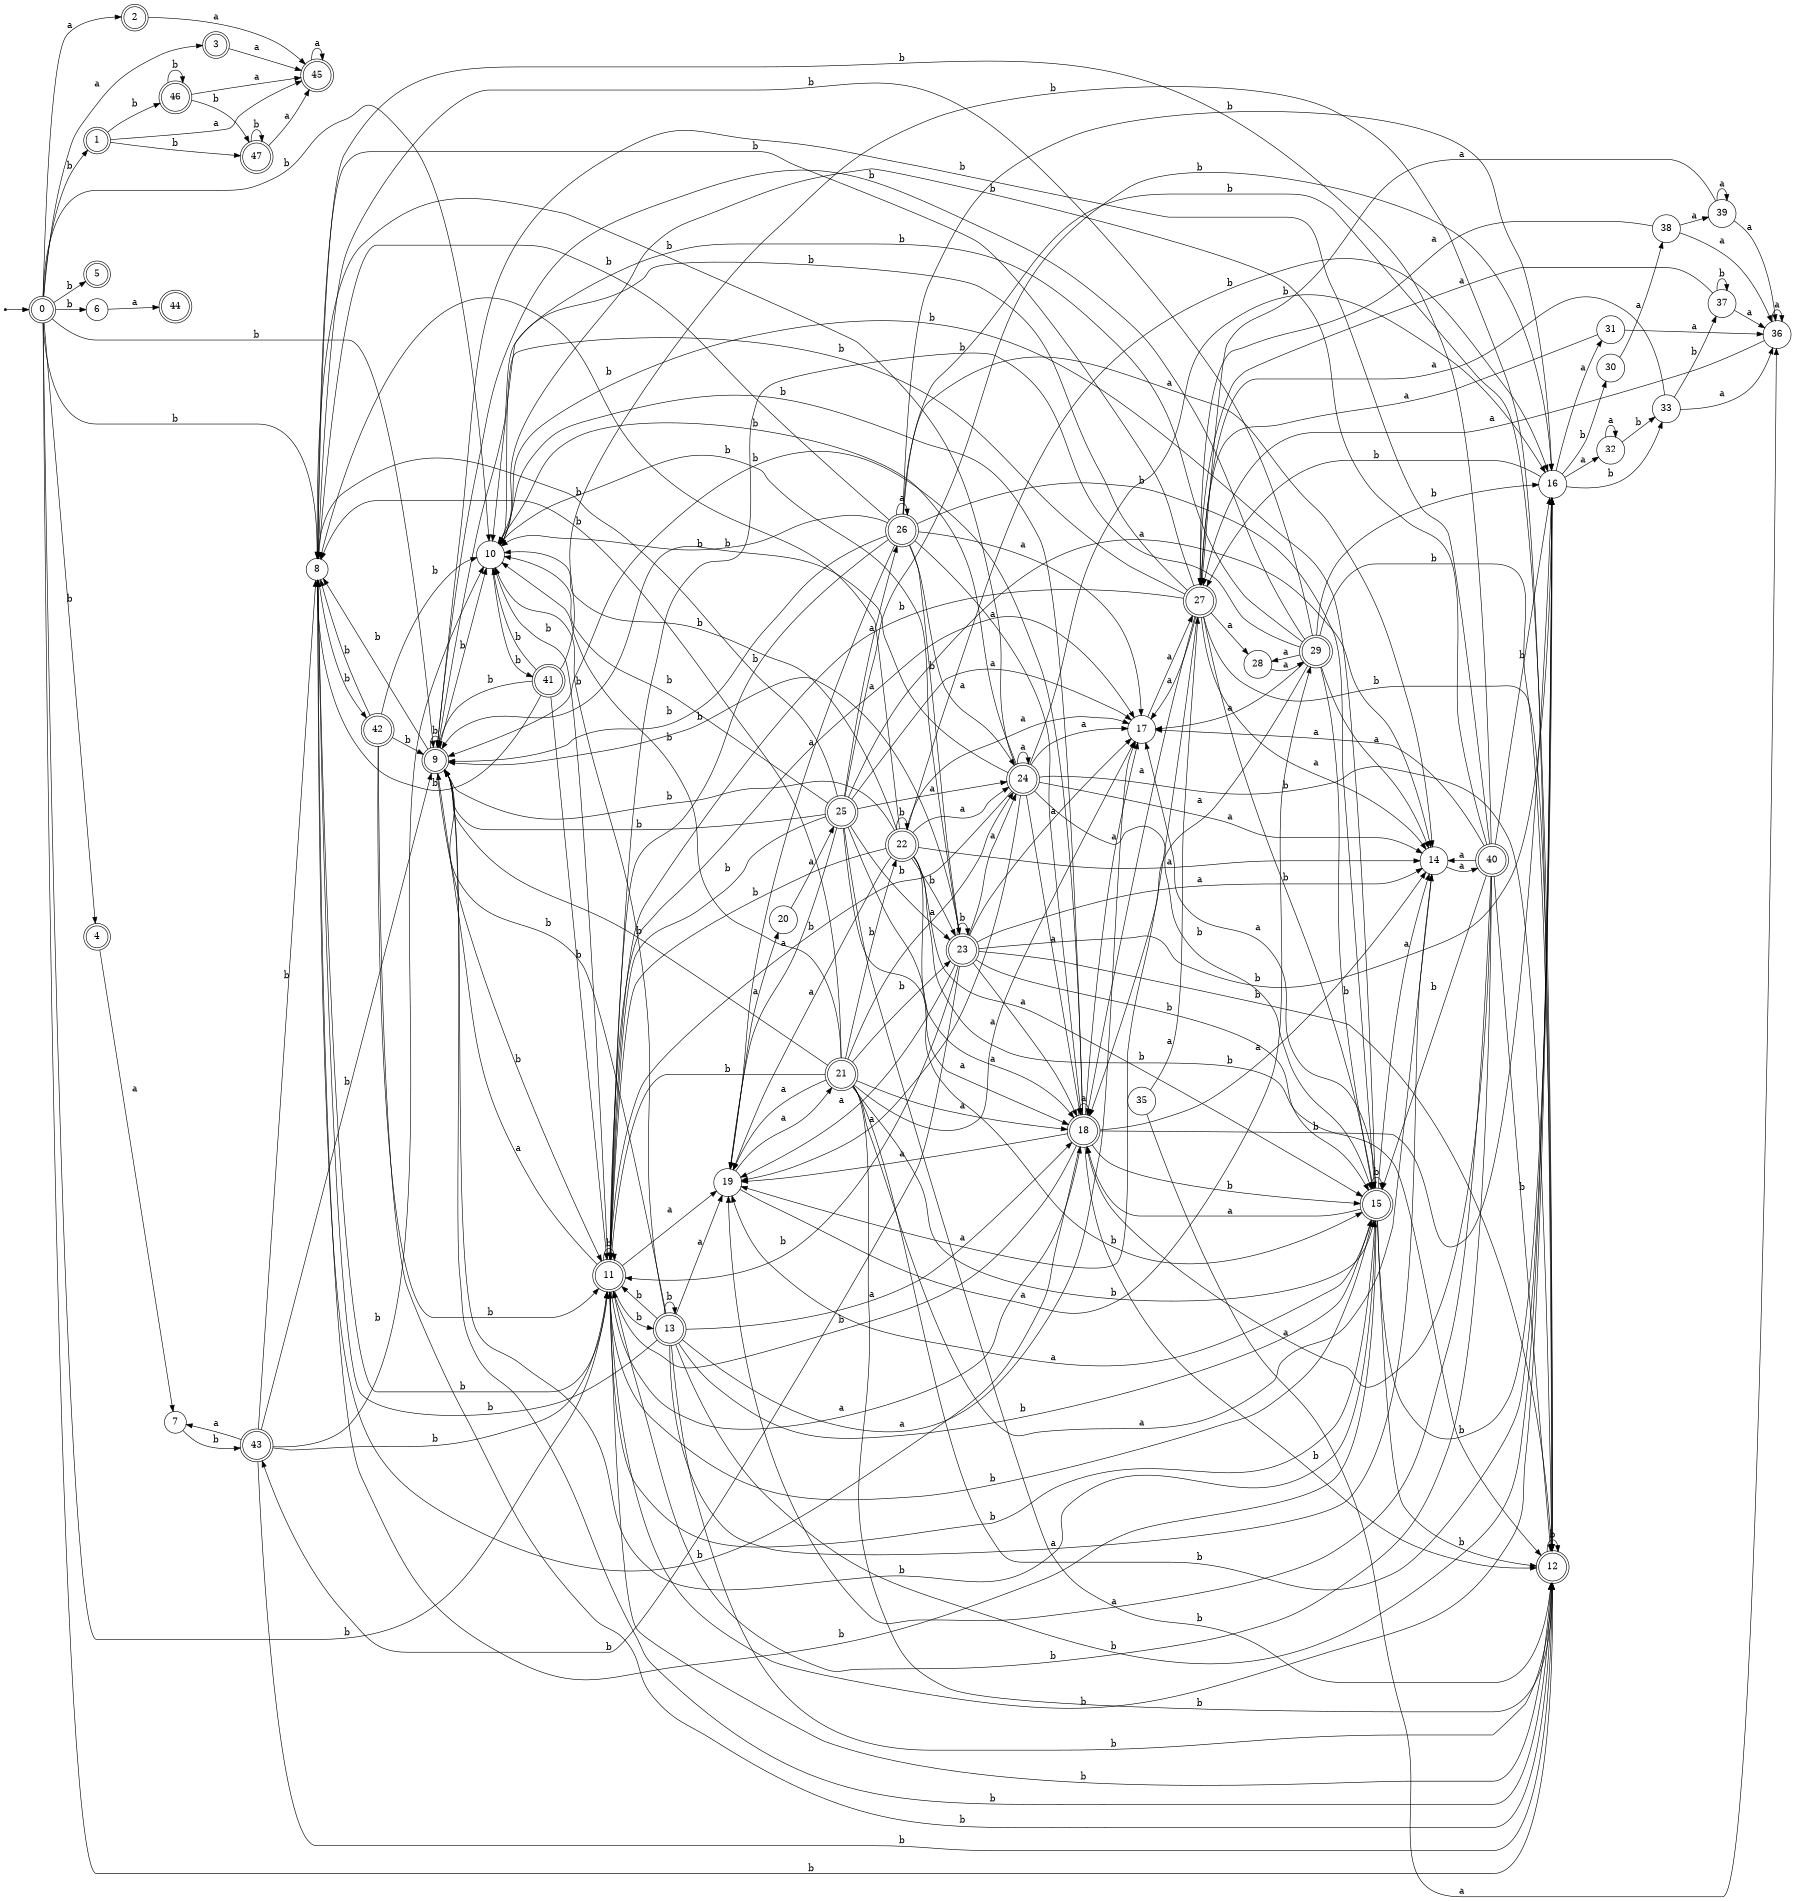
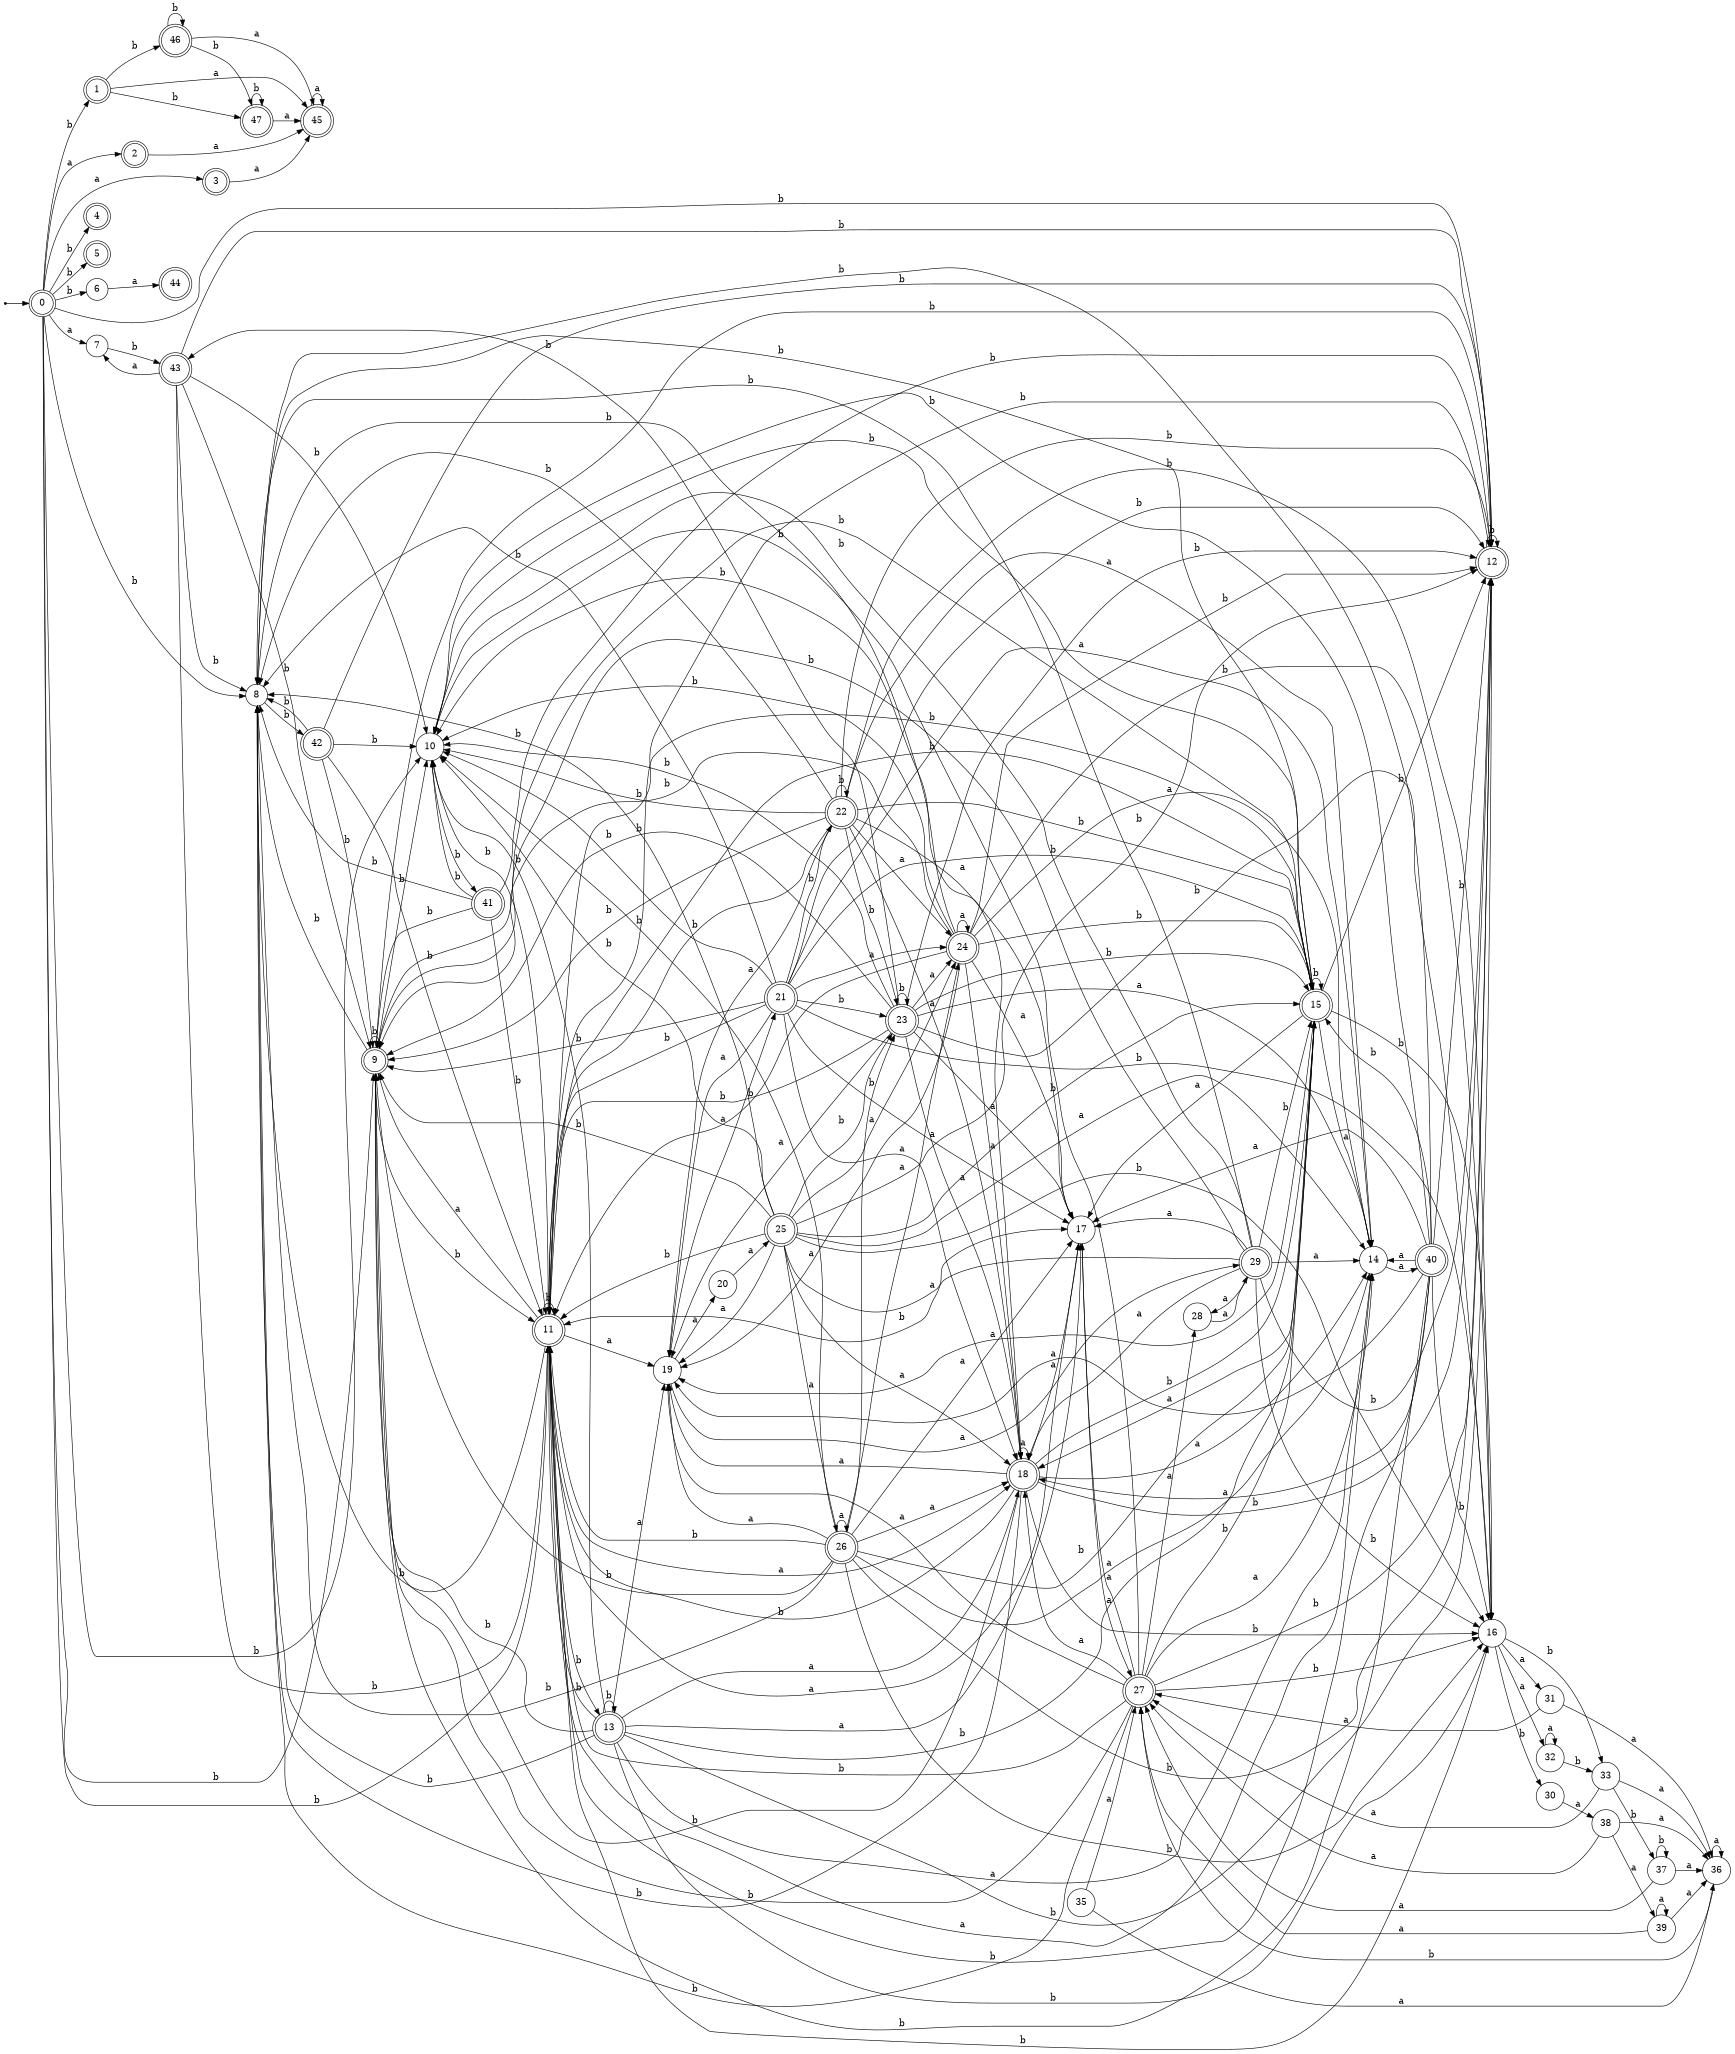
  digraph {
    rankdir=LR
    node [shape=doublecircle]
    dummy0 [shape=point]
    0
    1
    2
    3
    4
    5
    6 [shape=circle]
    7 [shape=circle]
    8 [shape=circle]
    9
    10 [shape=circle]
    11
    12
    45
    46
    47
    44
    43
    42
    41
    13
    14 [shape=circle]
    15
    16 [shape=circle]
    17 [shape=circle]
    18
    19 [shape=circle]
    40
    30 [shape=circle]
    31 [shape=circle]
    32 [shape=circle]
    33 [shape=circle]
    27
    20 [shape=circle]
    21
    29
    38 [shape=circle]
    36 [shape=circle]
    37 [shape=circle]
    28 [shape=circle]
    25
    22
    23
    24
    26
    39 [shape=circle]
    35 [shape=circle]
    dummy0 -> 0
    0 -> 1 [label=b]
    0 -> 2 [label=a]
    0 -> 3 [label=a]
    0 -> 4 [label=b]
    0 -> 5 [label=b]
    0 -> 6 [label=b]
-   4 -> 7 [label=a]
+   0 -> 7 [label=a]
    0 -> 8 [label=b]
    0 -> 9 [label=b]
    0 -> 10 [label=b]
    0 -> 11 [label=b]
    0 -> 12 [label=b]
    1 -> 45 [label=a]
    1 -> 46 [label=b]
    1 -> 47 [label=b]
    2 -> 45 [label=a]
    3 -> 45 [label=a]
    6 -> 44 [label=a]
    7 -> 43 [label=b]
    8 -> 42 [label=b]
    9 -> 8 [label=b]
    9 -> 9 [label=b]
    9 -> 10 [label=b]
    9 -> 11 [label=b]
    9 -> 12 [label=b]
    10 -> 41 [label=b]
    11 -> 8 [label=b]
    11 -> 9 [label=a]
    11 -> 10 [label=b]
    11 -> 11 [label=b]
    11 -> 12 [label=b]
    11 -> 13 [label=b]
+   11 -> 14 [label=a]
    11 -> 15 [label=b]
    11 -> 16 [label=b]
    11 -> 17 [label=a]
    11 -> 18 [label=a]
    11 -> 19 [label=a]
    12 -> 12 [label=b]
    45 -> 45 [label=a]
    46 -> 45 [label=a]
    46 -> 46 [label=b]
    46 -> 47 [label=b]
    47 -> 45 [label=a]
    47 -> 47 [label=b]
    43 -> 7 [label=a]
    43 -> 8 [label=b]
    43 -> 9 [label=b]
    43 -> 10 [label=b]
    43 -> 11 [label=b]
    43 -> 12 [label=b]
    42 -> 8 [label=b]
    42 -> 9 [label=b]
    42 -> 10 [label=b]
    42 -> 11 [label=b]
    42 -> 12 [label=b]
    41 -> 8 [label=b]
    41 -> 9 [label=b]
    41 -> 10 [label=b]
    41 -> 11 [label=b]
    41 -> 12 [label=b]
    13 -> 8 [label=b]
    13 -> 9 [label=b]
    13 -> 10 [label=b]
    13 -> 11 [label=b]
    13 -> 12 [label=b]
    13 -> 13 [label=b]
    13 -> 14 [label=a]
    13 -> 15 [label=b]
    13 -> 16 [label=b]
    13 -> 17 [label=a]
    13 -> 18 [label=a]
    13 -> 19 [label=a]
    14 -> 40 [label=a]
    15 -> 8 [label=b]
    15 -> 9 [label=b]
    15 -> 10 [label=b]
    15 -> 11 [label=b]
    15 -> 12 [label=b]
    15 -> 14 [label=a]
    15 -> 15 [label=b]
    15 -> 16 [label=b]
    15 -> 17 [label=a]
    15 -> 18 [label=a]
    15 -> 19 [label=a]
    16 -> 30 [label=b]
    16 -> 31 [label=a]
    16 -> 32 [label=a]
    16 -> 33 [label=b]
    17 -> 27 [label=a]
    18 -> 8 [label=b]
    18 -> 9 [label=b]
    18 -> 10 [label=b]
    18 -> 11 [label=b]
    18 -> 12 [label=b]
    18 -> 14 [label=a]
    18 -> 15 [label=b]
    18 -> 16 [label=b]
    18 -> 17 [label=a]
    18 -> 18 [label=a]
    18 -> 19 [label=a]
    19 -> 20 [label=a]
    19 -> 21 [label=a]
    19 -> 29 [label=a]
    40 -> 8 [label=b]
    40 -> 9 [label=b]
    40 -> 10 [label=b]
    40 -> 11 [label=b]
    40 -> 12 [label=b]
    40 -> 14 [label=a]
    40 -> 15 [label=b]
    40 -> 16 [label=b]
    40 -> 17 [label=a]
    40 -> 18 [label=a]
    40 -> 19 [label=a]
    30 -> 38 [label=a]
    31 -> 27 [label=a]
    31 -> 36 [label=a]
    32 -> 32 [label=a]
    32 -> 33 [label=b]
    33 -> 27 [label=a]
    33 -> 36 [label=a]
    33 -> 37 [label=b]
    27 -> 8 [label=b]
    27 -> 9 [label=b]
    27 -> 10 [label=b]
    27 -> 11 [label=b]
    27 -> 12 [label=b]
    27 -> 14 [label=a]
    27 -> 15 [label=b]
-   16 -> 27 [label=b]
+   27 -> 16 [label=b]
    27 -> 17 [label=a]
    27 -> 18 [label=a]
    27 -> 19 [label=a]
    27 -> 28 [label=a]
    20 -> 25 [label=a]
    21 -> 8 [label=b]
    21 -> 9 [label=b]
    21 -> 10 [label=b]
    21 -> 11 [label=b]
    21 -> 12 [label=b]
    21 -> 14 [label=a]
    21 -> 15 [label=b]
    21 -> 16 [label=b]
    21 -> 17 [label=a]
    21 -> 18 [label=a]
    21 -> 19 [label=a]
    21 -> 22 [label=b]
    21 -> 23 [label=b]
    21 -> 24 [label=a]
    29 -> 8 [label=b]
    29 -> 9 [label=b]
    29 -> 10 [label=b]
    29 -> 11 [label=b]
    29 -> 12 [label=b]
    29 -> 14 [label=a]
    29 -> 15 [label=b]
    29 -> 16 [label=b]
    29 -> 17 [label=a]
    29 -> 18 [label=a]
    29 -> 28 [label=a]
    38 -> 27 [label=a]
    38 -> 36 [label=a]
    38 -> 39 [label=a]
-   36 -> 27 [label=a]
+   36 -> 27 [label=b]
    36 -> 36 [label=a]
    37 -> 27 [label=a]
    37 -> 36 [label=a]
    37 -> 37 [label=b]
    28 -> 29 [label=a]
    25 -> 8 [label=b]
    25 -> 9 [label=b]
    25 -> 10 [label=b]
    25 -> 11 [label=b]
    25 -> 12 [label=b]
    25 -> 14 [label=a]
    25 -> 15 [label=b]
    25 -> 16 [label=b]
    25 -> 17 [label=a]
    25 -> 18 [label=a]
    25 -> 19 [label=a]
    25 -> 23 [label=b]
    25 -> 24 [label=a]
    25 -> 26 [label=a]
    22 -> 8 [label=b]
    22 -> 9 [label=b]
    22 -> 10 [label=b]
    22 -> 11 [label=b]
    22 -> 12 [label=b]
    22 -> 14 [label=a]
    22 -> 15 [label=b]
    22 -> 16 [label=b]
    22 -> 17 [label=a]
    22 -> 18 [label=a]
    22 -> 19 [label=a]
    22 -> 22 [label=b]
    22 -> 23 [label=b]
    22 -> 24 [label=a]
    23 -> 9 [label=b]
    23 -> 10 [label=b]
    23 -> 11 [label=b]
    23 -> 12 [label=b]
    23 -> 43 [label=b]
    23 -> 14 [label=a]
    23 -> 15 [label=b]
    23 -> 16 [label=b]
    23 -> 17 [label=a]
    23 -> 18 [label=a]
    23 -> 19 [label=a]
    23 -> 23 [label=b]
    23 -> 24 [label=a]
    24 -> 8 [label=b]
    24 -> 9 [label=b]
    24 -> 10 [label=b]
    24 -> 11 [label=b]
    24 -> 12 [label=b]
    24 -> 14 [label=a]
    24 -> 15 [label=b]
    24 -> 16 [label=b]
    24 -> 17 [label=a]
    24 -> 18 [label=a]
    24 -> 19 [label=a]
    24 -> 24 [label=a]
    26 -> 8 [label=b]
    26 -> 9 [label=b]
    26 -> 10 [label=b]
    26 -> 11 [label=b]
    26 -> 12 [label=b]
    26 -> 14 [label=a]
    26 -> 15 [label=b]
    26 -> 16 [label=b]
    26 -> 17 [label=a]
    26 -> 18 [label=a]
    26 -> 19 [label=a]
    26 -> 23 [label=b]
    26 -> 24 [label=a]
    26 -> 26 [label=a]
    39 -> 27 [label=a]
    39 -> 36 [label=a]
    39 -> 39 [label=a]
    35 -> 27 [label=a]
    35 -> 36 [label=a]
  }
